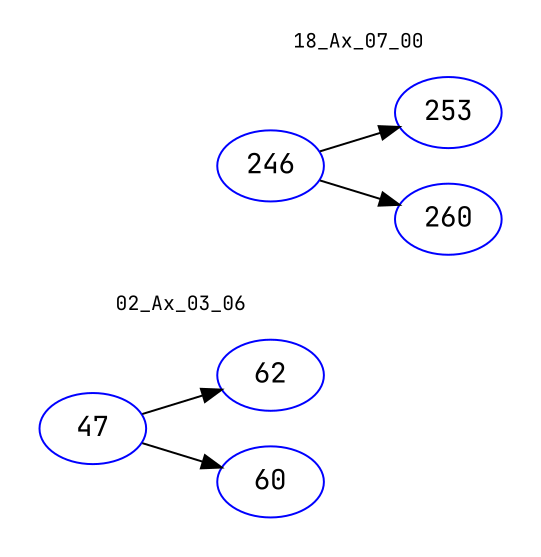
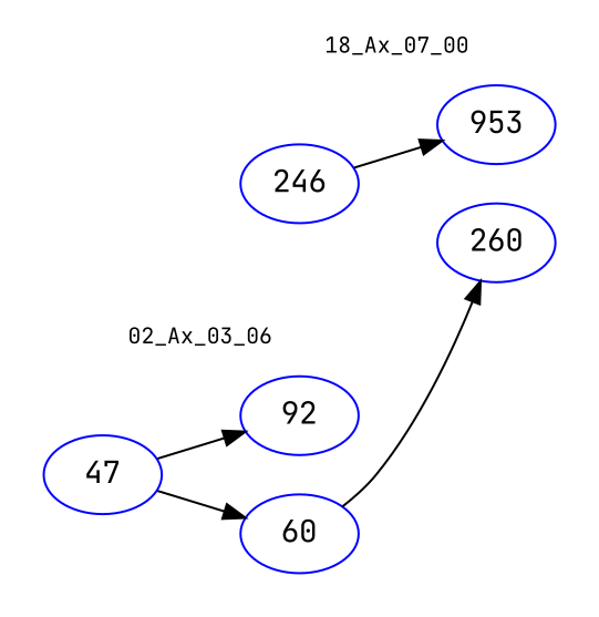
  digraph {
    fontname="JetBrains Mono"
    rankdir=LR
    node [color=blue fontname="JetBrains Mono"]
    edge [color=black fontname="JetBrains Mono"]
    n1 [label=246]
-   n2 [label=253]
+   n2 [label=953]
    n3 [label=260]
    n4 [label=47]
    n5 [label=60]
-   n6 [label=62]
+   n6 [label=92]
    subgraph cluster_1 {
      color=white
      fontsize=10
      label="18_Ax_07_00"
      n1
      n2
      n3
    }
    subgraph cluster_2 {
      color=white
      fontsize=10
      label="02_Ax_03_06"
      n4
      n5
      n6
    }
    n1 -> n2
-   n1 -> n3
+   n5 -> n3
    n4 -> n5
    n4 -> n6
  }
